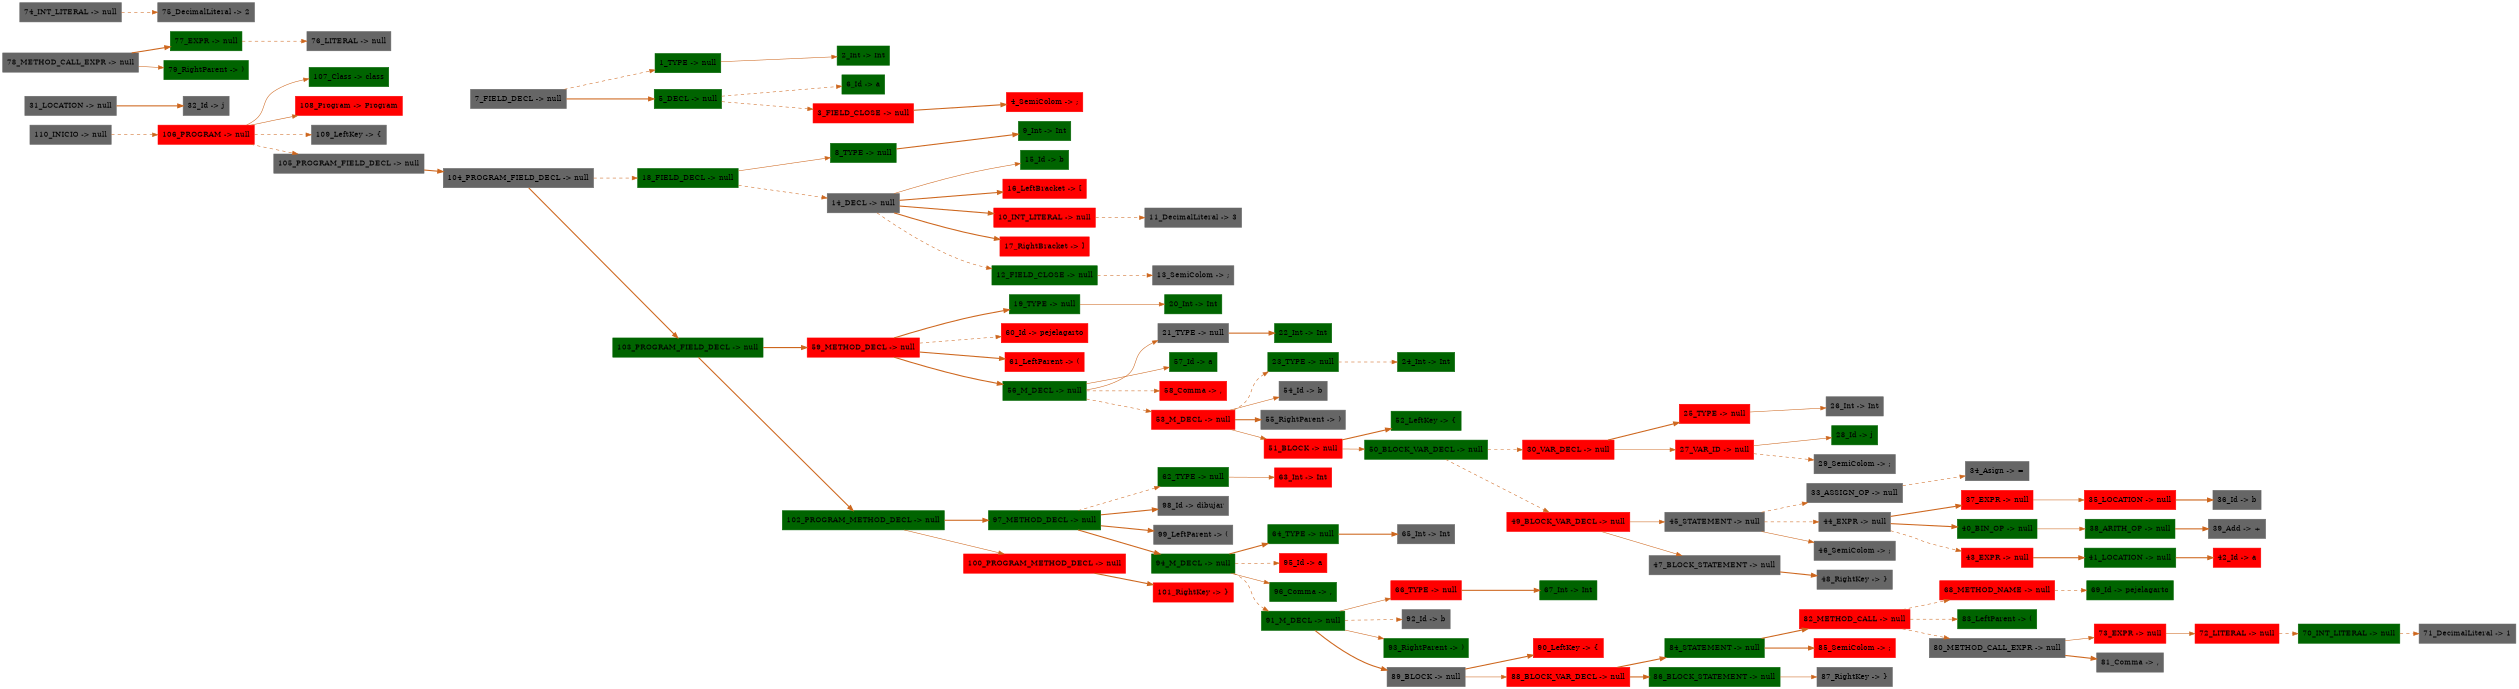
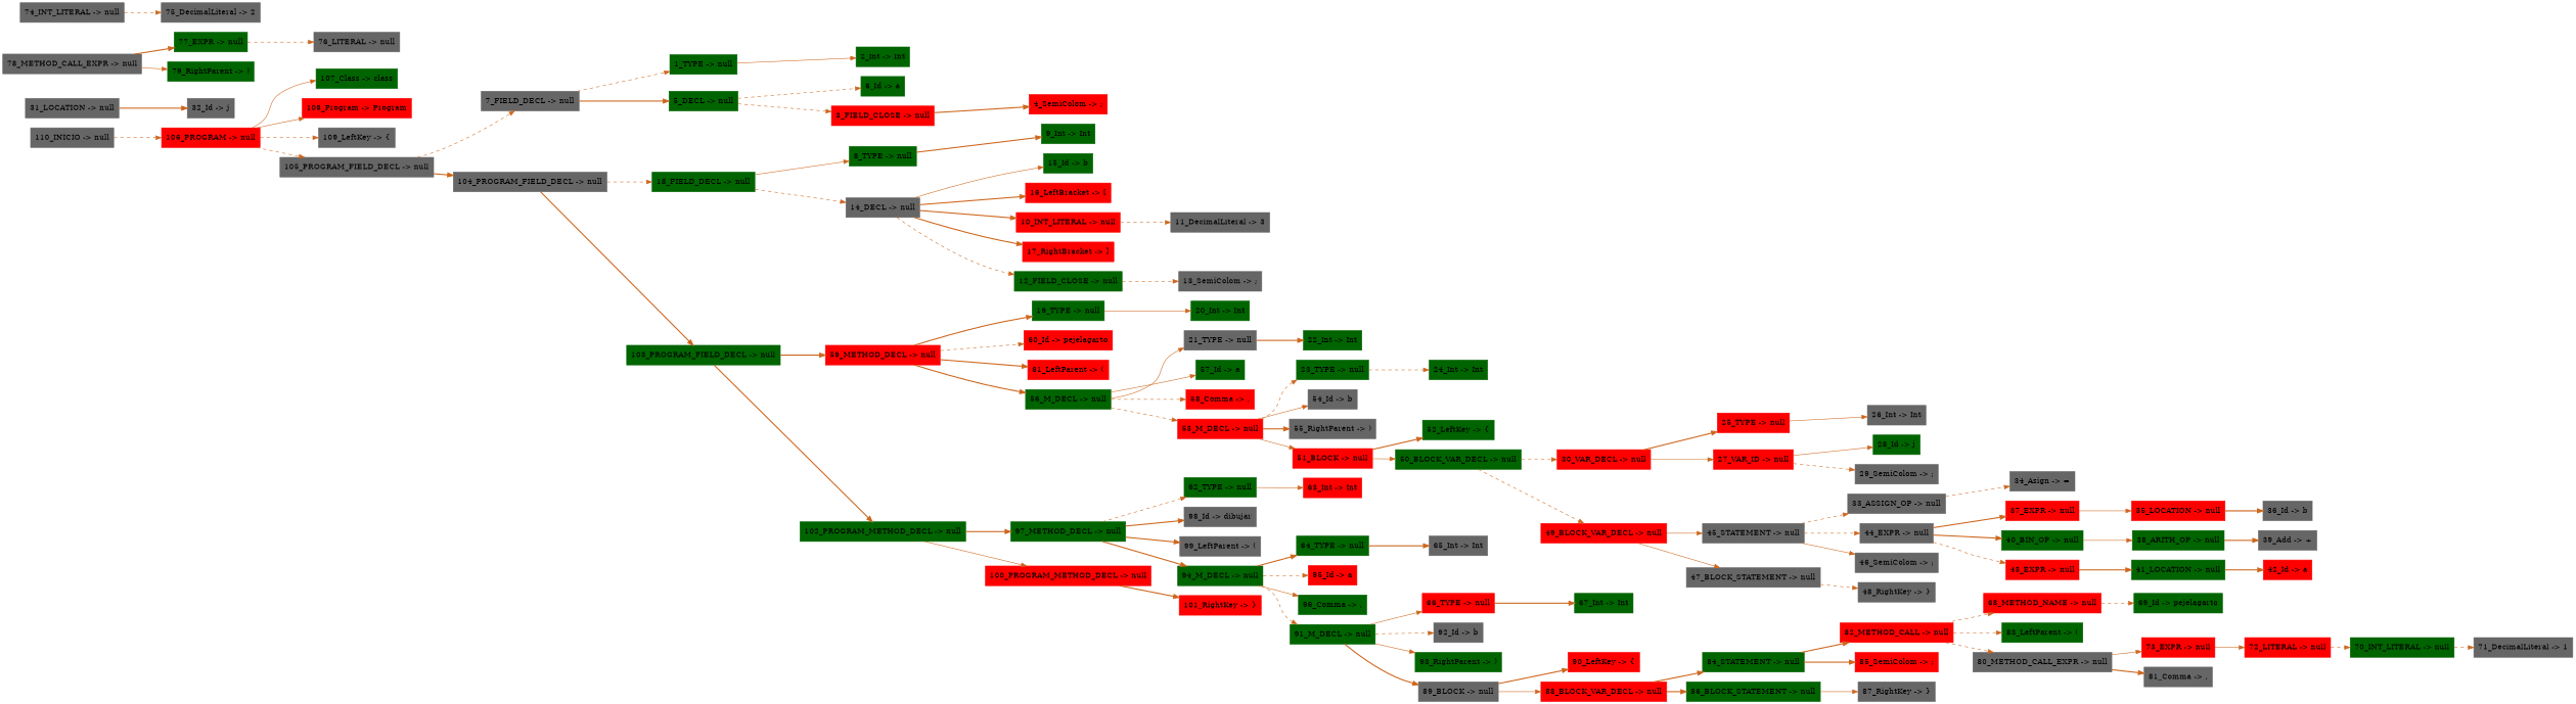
  digraph {
    fontname="DejaVu Serif"
    rankdir=LR
    node [color=darkgreen fontname="DejaVu Serif" shape=box style=filled]
    edge [color=chocolate3 fontname="DejaVu Serif" style=bold]
    "110_INICIO -> null" [color=gray40]
    "106_PROGRAM -> null" [color=red]
    "107_Class -> class"
    "108_Program -> Program" [color=red]
    "109_LeftKey -> {" [color=gray40]
    "105_PROGRAM_FIELD_DECL -> null" [color=gray40]
    "7_FIELD_DECL -> null" [color=gray40]
    "104_PROGRAM_FIELD_DECL -> null" [color=gray40]
    "1_TYPE -> null"
    "5_DECL -> null"
    "18_FIELD_DECL -> null"
    "103_PROGRAM_FIELD_DECL -> null"
    "2_Int -> Int"
    "6_Id -> a"
    "3_FIELD_CLOSE -> null" [color=red]
    "4_SemiColom -> ;" [color=red]
    "8_TYPE -> null"
    "14_DECL -> null" [color=gray40]
    "59_METHOD_DECL -> null" [color=red]
    "102_PROGRAM_METHOD_DECL -> null"
    "9_Int -> Int"
    "15_Id -> b"
    "16_LeftBracket -> [" [color=red]
    "10_INT_LITERAL -> null" [color=red]
    "17_RightBracket -> ]" [color=red]
    "12_FIELD_CLOSE -> null"
    "11_DecimalLiteral -> 3" [color=gray40]
    "13_SemiColom -> ;" [color=gray40]
    "19_TYPE -> null"
    "60_Id -> pejelagarto" [color=red]
    "61_LeftParent -> (" [color=red]
    "56_M_DECL -> null"
    "97_METHOD_DECL -> null"
    "100_PROGRAM_METHOD_DECL -> null" [color=red]
    "20_Int -> Int"
    "21_TYPE -> null" [color=gray40]
    "57_Id -> a"
    "58_Comma -> ," [color=red]
    "53_M_DECL -> null" [color=red]
    "22_Int -> Int"
    "23_TYPE -> null"
    "54_Id -> b" [color=gray40]
    "55_RightParent -> )" [color=gray40]
    "51_BLOCK -> null" [color=red]
    "24_Int -> Int"
    "52_LeftKey -> {"
    "50_BLOCK_VAR_DECL -> null"
    "30_VAR_DECL -> null" [color=red]
    "49_BLOCK_VAR_DECL -> null" [color=red]
    "25_TYPE -> null" [color=red]
    "27_VAR_ID -> null" [color=red]
    "45_STATEMENT -> null" [color=gray40]
    "47_BLOCK_STATEMENT -> null" [color=gray40]
    "26_Int -> Int" [color=gray40]
    "28_Id -> j"
    "29_SemiColom -> ;" [color=gray40]
    "33_ASSIGN_OP -> null" [color=gray40]
    "44_EXPR -> null" [color=gray40]
    "46_SemiColom -> ;" [color=gray40]
    "48_RightKey -> }" [color=gray40]
    "31_LOCATION -> null" [color=gray40]
    "32_Id -> j" [color=gray40]
    "34_Asign -> =" [color=gray40]
    "37_EXPR -> null" [color=red]
    "40_BIN_OP -> null"
    "43_EXPR -> null" [color=red]
    "35_LOCATION -> null" [color=red]
    "38_ARITH_OP -> null"
    "41_LOCATION -> null"
    "36_Id -> b" [color=gray40]
    "39_Add -> +" [color=gray40]
    "42_Id -> a" [color=red]
    "62_TYPE -> null"
    "98_Id -> dibujar" [color=gray40]
    "99_LeftParent -> (" [color=gray40]
    "94_M_DECL -> null"
    "101_RightKey -> }" [color=red]
    "63_Int -> Int" [color=red]
    "64_TYPE -> null"
    "95_Id -> a" [color=red]
    "96_Comma -> ,"
    "91_M_DECL -> null"
    "65_Int -> Int" [color=gray40]
    "66_TYPE -> null" [color=red]
    "92_Id -> b" [color=gray40]
    "93_RightParent -> )"
    "89_BLOCK -> null" [color=gray40]
    "67_Int -> Int"
    "90_LeftKey -> {" [color=red]
    "88_BLOCK_VAR_DECL -> null" [color=red]
    "84_STATEMENT -> null"
    "86_BLOCK_STATEMENT -> null"
    "82_METHOD_CALL -> null" [color=red]
    "85_SemiColom -> ;" [color=red]
    "87_RightKey -> }" [color=gray40]
    "68_METHOD_NAME -> null" [color=red]
    "83_LeftParent -> ("
    "80_METHOD_CALL_EXPR -> null" [color=gray40]
    "69_Id -> pejelagarto"
    "73_EXPR -> null" [color=red]
    "81_Comma -> ," [color=gray40]
    "72_LITERAL -> null" [color=red]
    "78_METHOD_CALL_EXPR -> null" [color=gray40]
    "77_EXPR -> null"
    "79_RightParent -> )"
    "70_INT_LITERAL -> null"
    "71_DecimalLiteral -> 1" [color=gray40]
    "76_LITERAL -> null" [color=gray40]
    "74_INT_LITERAL -> null" [color=gray40]
    "75_DecimalLiteral -> 2" [color=gray40]
    "110_INICIO -> null" -> "106_PROGRAM -> null" [style=dashed]
    "106_PROGRAM -> null" -> "107_Class -> class" [style=solid]
    "106_PROGRAM -> null" -> "108_Program -> Program" [style=solid]
    "106_PROGRAM -> null" -> "109_LeftKey -> {" [style=dashed]
    "106_PROGRAM -> null" -> "105_PROGRAM_FIELD_DECL -> null" [style=dashed]
+   "105_PROGRAM_FIELD_DECL -> null" -> "7_FIELD_DECL -> null" [style=dashed]
    "105_PROGRAM_FIELD_DECL -> null" -> "104_PROGRAM_FIELD_DECL -> null"
    "7_FIELD_DECL -> null" -> "1_TYPE -> null" [style=dashed]
    "7_FIELD_DECL -> null" -> "5_DECL -> null"
    "104_PROGRAM_FIELD_DECL -> null" -> "18_FIELD_DECL -> null" [style=dashed]
    "104_PROGRAM_FIELD_DECL -> null" -> "103_PROGRAM_FIELD_DECL -> null"
    "1_TYPE -> null" -> "2_Int -> Int" [style=solid]
    "5_DECL -> null" -> "6_Id -> a" [style=dashed]
    "5_DECL -> null" -> "3_FIELD_CLOSE -> null" [style=dashed]
    "18_FIELD_DECL -> null" -> "8_TYPE -> null" [style=solid]
    "18_FIELD_DECL -> null" -> "14_DECL -> null" [style=dashed]
    "103_PROGRAM_FIELD_DECL -> null" -> "59_METHOD_DECL -> null"
    "103_PROGRAM_FIELD_DECL -> null" -> "102_PROGRAM_METHOD_DECL -> null"
    "3_FIELD_CLOSE -> null" -> "4_SemiColom -> ;"
    "8_TYPE -> null" -> "9_Int -> Int"
    "14_DECL -> null" -> "15_Id -> b" [style=solid]
    "14_DECL -> null" -> "16_LeftBracket -> ["
    "14_DECL -> null" -> "10_INT_LITERAL -> null"
    "14_DECL -> null" -> "17_RightBracket -> ]"
    "14_DECL -> null" -> "12_FIELD_CLOSE -> null" [style=dashed]
    "59_METHOD_DECL -> null" -> "19_TYPE -> null"
    "59_METHOD_DECL -> null" -> "60_Id -> pejelagarto" [style=dashed]
    "59_METHOD_DECL -> null" -> "61_LeftParent -> ("
    "59_METHOD_DECL -> null" -> "56_M_DECL -> null"
    "102_PROGRAM_METHOD_DECL -> null" -> "97_METHOD_DECL -> null"
    "102_PROGRAM_METHOD_DECL -> null" -> "100_PROGRAM_METHOD_DECL -> null" [style=solid]
    "10_INT_LITERAL -> null" -> "11_DecimalLiteral -> 3" [style=dashed]
    "12_FIELD_CLOSE -> null" -> "13_SemiColom -> ;" [style=dashed]
    "19_TYPE -> null" -> "20_Int -> Int" [style=solid]
    "56_M_DECL -> null" -> "21_TYPE -> null" [style=solid]
    "56_M_DECL -> null" -> "57_Id -> a" [style=solid]
    "56_M_DECL -> null" -> "58_Comma -> ," [style=dashed]
    "56_M_DECL -> null" -> "53_M_DECL -> null" [style=dashed]
    "97_METHOD_DECL -> null" -> "62_TYPE -> null" [style=dashed]
    "97_METHOD_DECL -> null" -> "98_Id -> dibujar"
    "97_METHOD_DECL -> null" -> "99_LeftParent -> ("
    "97_METHOD_DECL -> null" -> "94_M_DECL -> null"
    "100_PROGRAM_METHOD_DECL -> null" -> "101_RightKey -> }"
    "21_TYPE -> null" -> "22_Int -> Int"
    "53_M_DECL -> null" -> "23_TYPE -> null" [style=dashed]
    "53_M_DECL -> null" -> "54_Id -> b" [style=solid]
    "53_M_DECL -> null" -> "55_RightParent -> )"
    "53_M_DECL -> null" -> "51_BLOCK -> null" [style=solid]
    "23_TYPE -> null" -> "24_Int -> Int" [style=dashed]
    "51_BLOCK -> null" -> "52_LeftKey -> {"
    "51_BLOCK -> null" -> "50_BLOCK_VAR_DECL -> null" [style=solid]
    "50_BLOCK_VAR_DECL -> null" -> "30_VAR_DECL -> null" [style=dashed]
    "50_BLOCK_VAR_DECL -> null" -> "49_BLOCK_VAR_DECL -> null" [style=dashed]
    "30_VAR_DECL -> null" -> "25_TYPE -> null"
    "30_VAR_DECL -> null" -> "27_VAR_ID -> null" [style=solid]
    "49_BLOCK_VAR_DECL -> null" -> "45_STATEMENT -> null" [style=solid]
    "49_BLOCK_VAR_DECL -> null" -> "47_BLOCK_STATEMENT -> null" [style=solid]
    "25_TYPE -> null" -> "26_Int -> Int" [style=solid]
    "27_VAR_ID -> null" -> "28_Id -> j" [style=solid]
    "27_VAR_ID -> null" -> "29_SemiColom -> ;" [style=dashed]
    "45_STATEMENT -> null" -> "33_ASSIGN_OP -> null" [style=dashed]
    "45_STATEMENT -> null" -> "44_EXPR -> null" [style=dashed]
    "45_STATEMENT -> null" -> "46_SemiColom -> ;" [style=solid]
-   "47_BLOCK_STATEMENT -> null" -> "48_RightKey -> }"
+   "47_BLOCK_STATEMENT -> null" -> "48_RightKey -> }" [style=dashed]
    "33_ASSIGN_OP -> null" -> "34_Asign -> =" [style=dashed]
    "44_EXPR -> null" -> "37_EXPR -> null"
    "44_EXPR -> null" -> "40_BIN_OP -> null"
    "44_EXPR -> null" -> "43_EXPR -> null" [style=dashed]
    "31_LOCATION -> null" -> "32_Id -> j"
    "37_EXPR -> null" -> "35_LOCATION -> null" [style=solid]
    "40_BIN_OP -> null" -> "38_ARITH_OP -> null" [style=solid]
    "43_EXPR -> null" -> "41_LOCATION -> null"
    "35_LOCATION -> null" -> "36_Id -> b"
    "38_ARITH_OP -> null" -> "39_Add -> +"
    "41_LOCATION -> null" -> "42_Id -> a"
    "62_TYPE -> null" -> "63_Int -> Int" [style=solid]
    "94_M_DECL -> null" -> "64_TYPE -> null"
    "94_M_DECL -> null" -> "95_Id -> a" [style=dashed]
    "94_M_DECL -> null" -> "96_Comma -> ," [style=solid]
    "94_M_DECL -> null" -> "91_M_DECL -> null" [style=dashed]
    "64_TYPE -> null" -> "65_Int -> Int"
    "91_M_DECL -> null" -> "66_TYPE -> null" [style=solid]
    "91_M_DECL -> null" -> "92_Id -> b" [style=dashed]
    "91_M_DECL -> null" -> "93_RightParent -> )" [style=solid]
    "91_M_DECL -> null" -> "89_BLOCK -> null"
    "66_TYPE -> null" -> "67_Int -> Int"
    "89_BLOCK -> null" -> "90_LeftKey -> {"
    "89_BLOCK -> null" -> "88_BLOCK_VAR_DECL -> null" [style=solid]
    "88_BLOCK_VAR_DECL -> null" -> "84_STATEMENT -> null"
    "88_BLOCK_VAR_DECL -> null" -> "86_BLOCK_STATEMENT -> null"
    "84_STATEMENT -> null" -> "82_METHOD_CALL -> null"
    "84_STATEMENT -> null" -> "85_SemiColom -> ;"
    "86_BLOCK_STATEMENT -> null" -> "87_RightKey -> }" [style=solid]
    "82_METHOD_CALL -> null" -> "68_METHOD_NAME -> null" [style=dashed]
    "82_METHOD_CALL -> null" -> "83_LeftParent -> (" [style=dashed]
    "82_METHOD_CALL -> null" -> "80_METHOD_CALL_EXPR -> null" [style=dashed]
    "68_METHOD_NAME -> null" -> "69_Id -> pejelagarto" [style=dashed]
    "80_METHOD_CALL_EXPR -> null" -> "73_EXPR -> null" [style=solid]
    "80_METHOD_CALL_EXPR -> null" -> "81_Comma -> ,"
    "73_EXPR -> null" -> "72_LITERAL -> null" [style=solid]
    "72_LITERAL -> null" -> "70_INT_LITERAL -> null" [style=dashed]
    "78_METHOD_CALL_EXPR -> null" -> "77_EXPR -> null"
    "78_METHOD_CALL_EXPR -> null" -> "79_RightParent -> )" [style=solid]
    "77_EXPR -> null" -> "76_LITERAL -> null" [style=dashed]
    "70_INT_LITERAL -> null" -> "71_DecimalLiteral -> 1" [style=dashed]
    "74_INT_LITERAL -> null" -> "75_DecimalLiteral -> 2" [style=dashed]
  }
